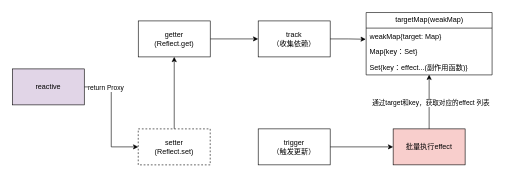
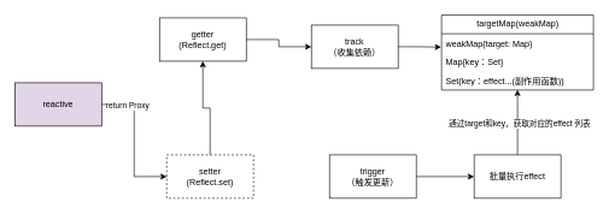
  <mxCell id="0" />
  <mxCell id="1" parent="0" />
  <mxCell id="2" style="edgeStyle=orthogonalEdgeStyle;rounded=0;orthogonalLoop=1;jettySize=auto;html=1;entryX=0;entryY=0.5;entryDx=0;entryDy=0;" edge="1" parent="1" source="4" target="8"><mxGeometry relative="1" as="geometry" /></mxCell>
  <mxCell id="3" value="return Proxy" style="edgeLabel;html=1;align=center;verticalAlign=middle;resizable=0;points=[];" vertex="1" connectable="0" parent="2"><mxGeometry x="-0.523" y="1" relative="1" as="geometry"><mxPoint x="-11" y="1" as="offset" /></mxGeometry></mxCell>
  <mxCell id="4" value="reactive" style="rounded=0;whiteSpace=wrap;html=1;fillColor=#e1d5e7;" vertex="1" parent="1"><mxGeometry x="20" y="114" width="120" height="60" as="geometry" /></mxCell>
  <mxCell id="5" value="" style="edgeStyle=orthogonalEdgeStyle;rounded=0;orthogonalLoop=1;jettySize=auto;html=1;" edge="1" parent="1" source="6" target="9"><mxGeometry relative="1" as="geometry" /></mxCell>
- <mxCell id="6" value="getter&lt;div&gt;(Reflect.get)&lt;/div&gt;" style="rounded=0;whiteSpace=wrap;html=1;" vertex="1" parent="1"><mxGeometry x="230" y="34" width="120" height="60" as="geometry" /></mxCell>
+ <mxCell id="6" value="getter&lt;div&gt;(Reflect.get)&lt;/div&gt;" style="rounded=0;whiteSpace=wrap;html=1;" vertex="1" parent="1"><mxGeometry x="220" y="24" width="120" height="60" as="geometry" /></mxCell>
  <mxCell id="7" value="" style="edgeStyle=orthogonalEdgeStyle;rounded=0;orthogonalLoop=1;jettySize=auto;html=1;" edge="1" parent="1" source="8" target="6"><mxGeometry relative="1" as="geometry" /></mxCell>
  <mxCell id="8" value="setter&lt;div&gt;(Reflect.set)&lt;/div&gt;" style="whiteSpace=wrap;html=1;rounded=0;dashed=1;" vertex="1" parent="1"><mxGeometry x="230" y="214" width="120" height="60" as="geometry" /></mxCell>
  <mxCell id="9" value="track&lt;div&gt;（收集依赖）&lt;/div&gt;" style="whiteSpace=wrap;html=1;rounded=0;" vertex="1" parent="1"><mxGeometry x="430" y="34" width="120" height="60" as="geometry" /></mxCell>
  <mxCell id="10" value="" style="edgeStyle=orthogonalEdgeStyle;rounded=0;orthogonalLoop=1;jettySize=auto;html=1;" edge="1" parent="1" source="11" target="17"><mxGeometry relative="1" as="geometry" /></mxCell>
- <mxCell id="11" value="trigger&lt;div&gt;（触发更新）&lt;/div&gt;" style="whiteSpace=wrap;html=1;rounded=0;" vertex="1" parent="1"><mxGeometry x="430" y="214" width="120" height="60" as="geometry" /></mxCell>
+ <mxCell id="11" value="trigger&lt;div&gt;（触发更新）&lt;/div&gt;" style="whiteSpace=wrap;html=1;rounded=0;" vertex="1" parent="1"><mxGeometry x="455" y="214" width="120" height="60" as="geometry" /></mxCell>
  <mxCell id="12" value="targetMap(weakMap)" style="swimlane;fontStyle=0;childLayout=stackLayout;horizontal=1;startSize=26;fillColor=none;horizontalStack=0;resizeParent=1;resizeParentMax=0;resizeLast=0;collapsible=1;marginBottom=0;html=1;" vertex="1" parent="1"><mxGeometry x="610" y="20" width="210" height="104" as="geometry" /></mxCell>
  <mxCell id="13" value="weakMap{target: Map}" style="text;strokeColor=none;fillColor=none;align=left;verticalAlign=top;spacingLeft=4;spacingRight=4;overflow=hidden;rotatable=0;points=[[0,0.5],[1,0.5]];portConstraint=eastwest;whiteSpace=wrap;html=1;" vertex="1" parent="12"><mxGeometry y="26" width="210" height="26" as="geometry" /></mxCell>
  <mxCell id="14" value="Map{key：Set}" style="text;strokeColor=none;fillColor=none;align=left;verticalAlign=top;spacingLeft=4;spacingRight=4;overflow=hidden;rotatable=0;points=[[0,0.5],[1,0.5]];portConstraint=eastwest;whiteSpace=wrap;html=1;" vertex="1" parent="12"><mxGeometry y="52" width="210" height="26" as="geometry" /></mxCell>
  <mxCell id="15" value="Set{key：effect...(副作用函数)}" style="text;strokeColor=none;fillColor=none;align=left;verticalAlign=top;spacingLeft=4;spacingRight=4;overflow=hidden;rotatable=0;points=[[0,0.5],[1,0.5]];portConstraint=eastwest;whiteSpace=wrap;html=1;" vertex="1" parent="12"><mxGeometry y="78" width="210" height="26" as="geometry" /></mxCell>
  <mxCell id="16" style="edgeStyle=orthogonalEdgeStyle;rounded=0;orthogonalLoop=1;jettySize=auto;html=1;entryX=-0.003;entryY=0.714;entryDx=0;entryDy=0;entryPerimeter=0;" edge="1" parent="1" source="9" target="13"><mxGeometry relative="1" as="geometry" /></mxCell>
- <mxCell id="17" value="批量执行effect" style="whiteSpace=wrap;html=1;rounded=0;fillColor=#f8cecc;" vertex="1" parent="1"><mxGeometry x="655" y="214" width="120" height="60" as="geometry" /></mxCell>
+ <mxCell id="17" value="批量执行effect" style="whiteSpace=wrap;html=1;rounded=0;" vertex="1" parent="1"><mxGeometry x="655" y="214" width="120" height="60" as="geometry" /></mxCell>
  <mxCell id="18" style="edgeStyle=orthogonalEdgeStyle;rounded=0;orthogonalLoop=1;jettySize=auto;html=1;entryX=0.5;entryY=0.987;entryDx=0;entryDy=0;entryPerimeter=0;" edge="1" parent="1" source="17" target="15"><mxGeometry relative="1" as="geometry" /></mxCell>
  <mxCell id="19" value="通过target和key，获取对应的effect 列表" style="edgeLabel;html=1;align=center;verticalAlign=middle;resizable=0;points=[];" vertex="1" connectable="0" parent="18"><mxGeometry x="-0.033" y="-2" relative="1" as="geometry"><mxPoint as="offset" /></mxGeometry></mxCell>
